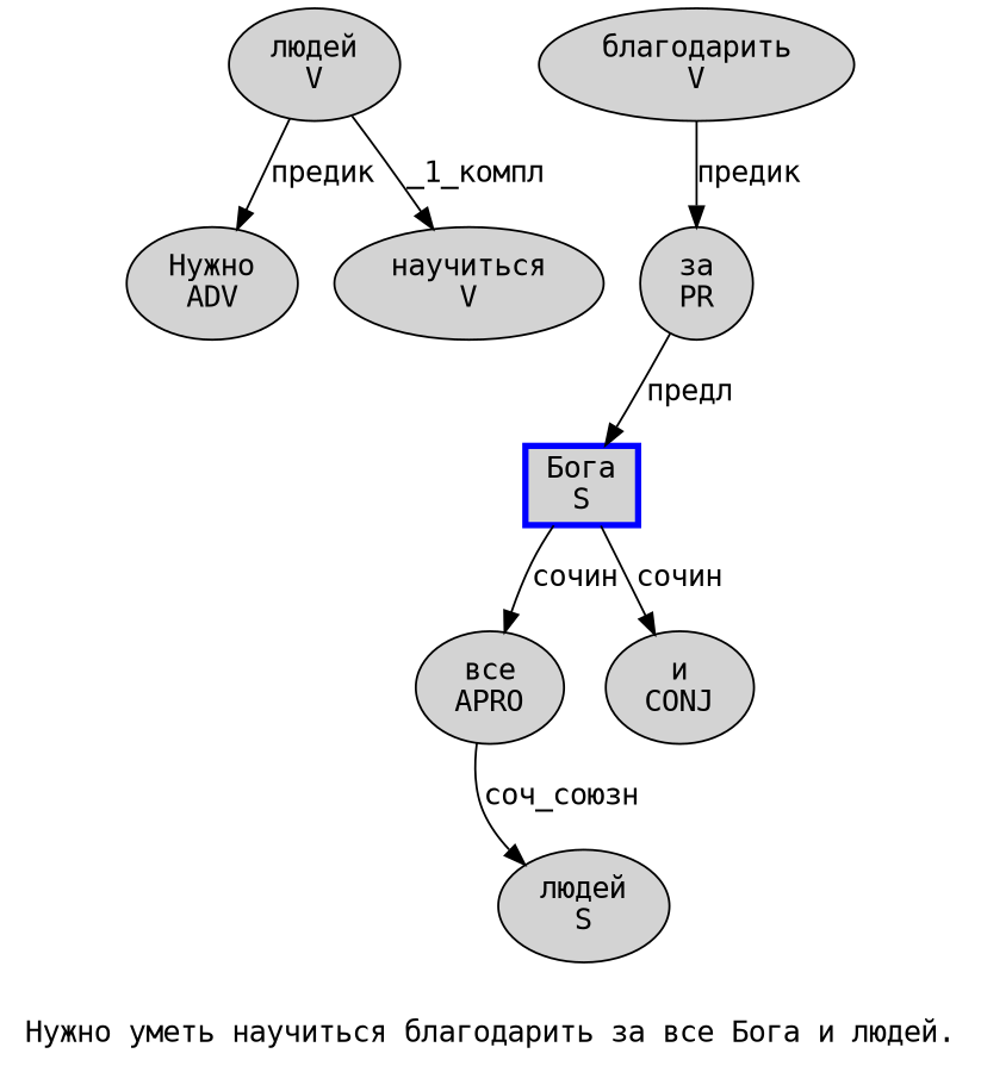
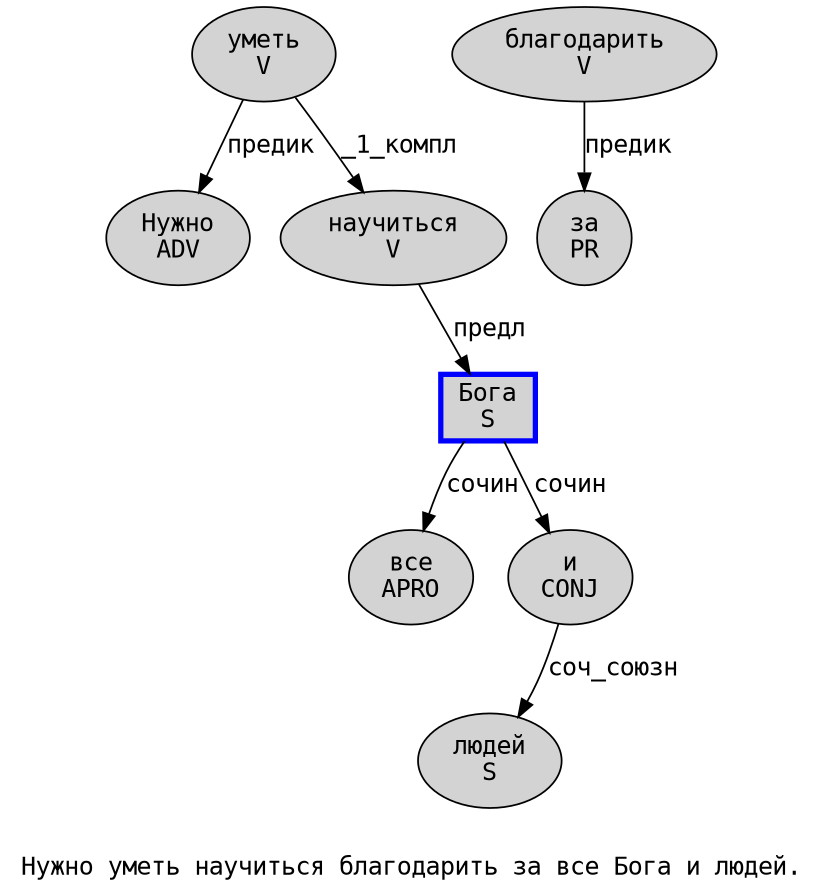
  digraph {
    fontname="DejaVu Sans Mono"
    label="Нужно уметь научиться благодарить за все Бога и людей."
    node [fillcolor=lightgray fontname="DejaVu Sans Mono" penwidth=1 shape=ellipse style=filled]
    edge [fontname="DejaVu Sans Mono"]
    n1 [label="Нужно\nADV"]
-   n2 [label="людей\nV"]
+   n2 [label="уметь\nV"]
    n3 [label="научиться\nV"]
    n4 [label="благодарить\nV"]
    n5 [label="за\nPR"]
    n6 [color=blue label="Бога\nS" penwidth=3 shape=box]
    n7 [label="все\nAPRO"]
    n8 [label="и\nCONJ"]
    n9 [label="людей\nS"]
    n2 -> n1 [label="предик"]
    n2 -> n3 [label="_1_компл"]
    n4 -> n5 [label="предик"]
-   n5 -> n6 [label="предл"]
+   n3 -> n6 [label="предл"]
    n6 -> n7 [label="сочин"]
    n6 -> n8 [label="сочин"]
-   n7 -> n9 [label="соч_союзн"]
+   n8 -> n9 [label="соч_союзн"]
  }
